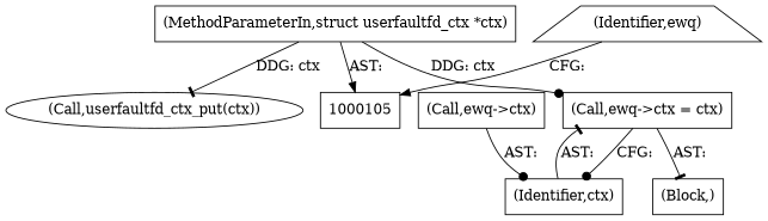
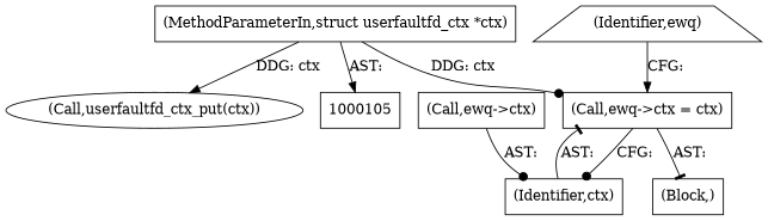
  digraph {
    node [shape=box]
    edge [arrowhead=dot]
    n1 [label="(Call,ewq->ctx = ctx)"]
    n2 [label="(Identifier,ctx)"]
    n3 [label="(Block,)"]
    n4 [label="(MethodParameterIn,struct userfaultfd_ctx *ctx)"]
    n5 [label="(Call,userfaultfd_ctx_put(ctx))" shape=ellipse]
    1000105
    n7 [label="(Call,ewq->ctx)"]
    n8 [label="(Identifier,ewq)" shape=trapezium]
    n1 -> n2 [label="CFG: "]
    n1 -> n3 [arrowhead=tee label="AST: "]
    n2 -> n1 [arrowhead=tee label="AST: "]
    n4 -> n1 [label="DDG: ctx"]
-   n4 -> n5 [arrowhead=tee label="DDG: ctx"]
+   n4 -> n5 [arrowhead=normal label="DDG: ctx"]
    n4 -> 1000105 [arrowhead=normal label="AST: "]
    n7 -> n2 [label="AST: "]
-   n8 -> 1000105 [arrowhead=normal label="CFG: "]
+   n8 -> n1 [arrowhead=normal label="CFG: "]
  }
